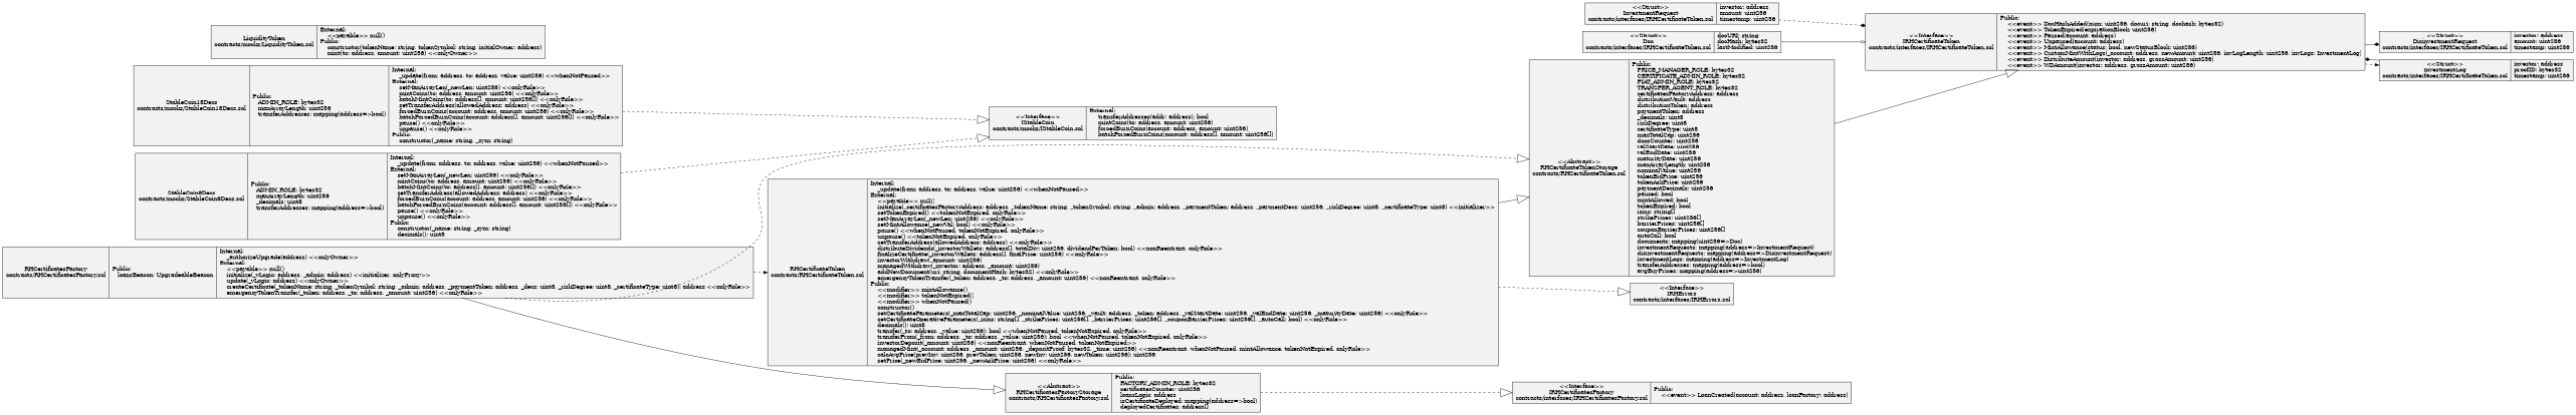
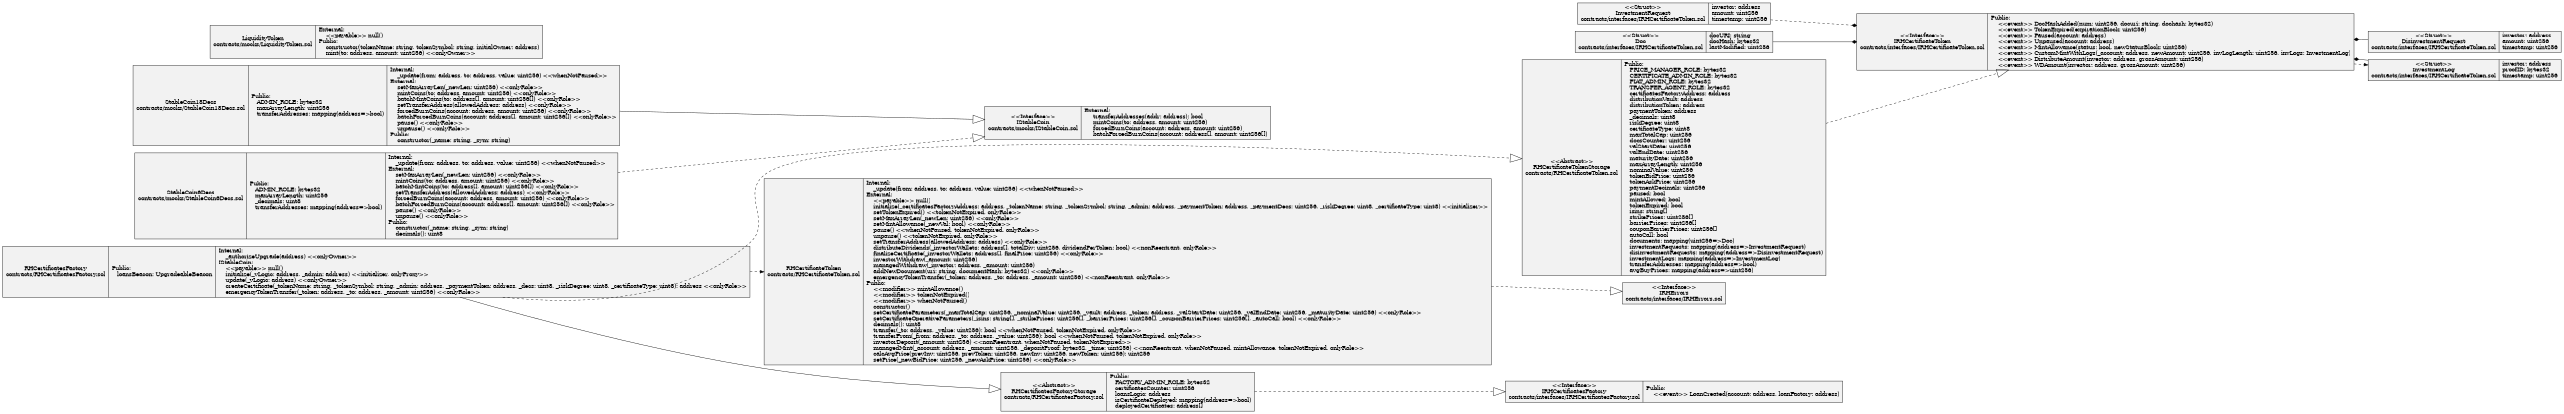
  digraph {
    arrowhead=open
    bgcolor=white
    rankdir=LR
    node [color=black fillcolor=gray95 fontcolor=black shape=record style=filled]
    edge [arrowhead=empty arrowsize=3 color=black style=dashed weight=3]
    n1 [label="{\<\<Abstract\>\>\nRHCertificateTokenStorage\ncontracts/RHCertificateToken.sol| Public:\l\ \ \ PRICE_MANAGER_ROLE: bytes32\l\ \ \ CERTIFICATE_ADMIN_ROLE: bytes32\l\ \ \ FIAT_ADMIN_ROLE: bytes32\l\ \ \ TRANSFER_AGENT_ROLE: bytes32\l\ \ \ certificatesFactoryAddress: address\l\ \ \ distributionVault: address\l\ \ \ distributionToken: address\l\ \ \ paymentToken: address\l\ \ \ _decimals: uint8\l\ \ \ riskDegree: uint8\l\ \ \ certificateType: uint8\l\ \ \ maxTotalCap: uint256\l\ \ \ docsCounter: uint256\l\ \ \ valStartDate: uint256\l\ \ \ valEndDate: uint256\l\ \ \ maturityDate: uint256\l\ \ \ maxArrayLength: uint256\l\ \ \ nominalValue: uint256\l\ \ \ tokenBidPrice: uint256\l\ \ \ tokenAskPrice: uint256\l\ \ \ paymentDecimals: uint256\l\ \ \ paused: bool\l\ \ \ mintAllowed: bool\l\ \ \ tokenExpired: bool\l\ \ \ isins: string[]\l\ \ \ strikePrices: uint256[]\l\ \ \ barrierPrices: uint256[]\l\ \ \ couponBarrierPrices: uint256[]\l\ \ \ autoCall: bool\l\ \ \ documents: mapping\(uint256=\>Doc\)\l\ \ \ investmentRequests: mapping\(address=\>InvestmentRequest\)\l\ \ \ disinvestmentRequests: mapping\(address=\>DisinvestmentRequest\)\l\ \ \ investmentLogs: mapping\(address=\>InvestmentLog\)\l\ \ \ transferAddresses: mapping\(address=\>bool\)\l\ \ \ avgBuyPrices: mapping\(address=\>uint256\)\l}"]
    n2 [label="{RHCertificateToken\ncontracts/RHCertificateToken.sol| Internal:\l\ \ \ \ _update(from: address, to: address, value: uint256) \<\<whenNotPaused\>\>\lExternal:\l\ \ \ \ \<\<payable\>\> null()\l\ \ \ \ initialize(_certificatesFactoryAddress: address, _tokenName: string, _tokenSymbol: string, _admin: address, _paymentToken: address, _paymentDecs: uint256, _riskDegree: uint8, _certificateType: uint8) \<\<initializer\>\>\l\ \ \ \ setTokenExpired() \<\<tokenNotExpired, onlyRole\>\>\l\ \ \ \ setMaxArrayLen(_newLen: uint256) \<\<onlyRole\>\>\l\ \ \ \ setMintAllowance(_newVal: bool) \<\<onlyRole\>\>\l\ \ \ \ pause() \<\<whenNotPaused, tokenNotExpired, onlyRole\>\>\l\ \ \ \ unpause() \<\<tokenNotExpired, onlyRole\>\>\l\ \ \ \ setTransferAddress(allowedAddress: address) \<\<onlyRole\>\>\l\ \ \ \ distributeDividends(_investorWallets: address[], totalDiv: uint256, dividendPerToken: bool) \<\<nonReentrant, onlyRole\>\>\l\ \ \ \ finalizeCertificate(_investorWallets: address[], finalPrice: uint256) \<\<onlyRole\>\>\l\ \ \ \ investorWithdraw(_amount: uint256)\l\ \ \ \ managedWithdraw(_investor: address, _amount: uint256)\l\ \ \ \ addNewDocument(uri: string, documentHash: bytes32) \<\<onlyRole\>\>\l\ \ \ \ emergencyTokenTransfer(_token: address, _to: address, _amount: uint256) \<\<nonReentrant, onlyRole\>\>\lPublic:\l\ \ \ \ \<\<modifier\>\> mintAllowance()\l\ \ \ \ \<\<modifier\>\> tokenNotExpired()\l\ \ \ \ \<\<modifier\>\> whenNotPaused()\l\ \ \ \ constructor()\l\ \ \ \ setCertificateParameters(_maxTotalCap: uint256, _nominalValue: uint256, _vault: address, _token: address, _valStartDate: uint256, _valEndDate: uint256, _maturityDate: uint256) \<\<onlyRole\>\>\l\ \ \ \ setCertificateOperativeParameters(_isins: string[], _strikePrices: uint256[], _barrierPrices: uint256[], _couponBarrierPrices: uint256[], _autoCall: bool) \<\<onlyRole\>\>\l\ \ \ \ decimals(): uint8\l\ \ \ \ transfer(_to: address, _value: uint256): bool \<\<whenNotPaused, tokenNotExpired, onlyRole\>\>\l\ \ \ \ transferFrom(_from: address, _to: address, _value: uint256): bool \<\<whenNotPaused, tokenNotExpired, onlyRole\>\>\l\ \ \ \ investorDeposit(_amount: uint256) \<\<nonReentrant, whenNotPaused, tokenNotExpired\>\>\l\ \ \ \ managedMint(_account: address, _amount: uint256, _depositProof: bytes32, _time: uint256) \<\<nonReentrant, whenNotPaused, mintAllowance, tokenNotExpired, onlyRole\>\>\l\ \ \ \ calcAvgPrice(prevInv: uint256, prevToken: uint256, newInv: uint256, newToken: uint256): uint256\l\ \ \ \ setPrice(_newBidPrice: uint256, _newAskPrice: uint256) \<\<onlyRole\>\>\l}"]
    n3 [label="{\<\<Abstract\>\>\nRHCertificatesFactoryStorage\ncontracts/RHCertificatesFactory.sol| Public:\l\ \ \ FACTORY_ADMIN_ROLE: bytes32\l\ \ \ certificatesCounter: uint256\l\ \ \ loansLogic: address\l\ \ \ isCertificateDeployed: mapping\(address=\>bool\)\l\ \ \ deployedCertificates: address[]\l}"]
-   n4 [label="{RHCertificatesFactory\ncontracts/RHCertificatesFactory.sol| Public:\l\ \ \ loansBeacon: UpgradeableBeacon\l| Internal:\l\ \ \ \ _authorizeUpgrade(address) \<\<onlyOwner\>\>\lExternal:\l\ \ \ \ \<\<payable\>\> null()\l\ \ \ \ initialize(_vLogic: address, _admin: address) \<\<initializer, onlyProxy\>\>\l\ \ \ \ update(_vLogic: address) \<\<onlyOwner\>\>\l\ \ \ \ createCertificate(_tokenName: string, _tokenSymbol: string, _admin: address, _paymentToken: address, _decs: uint8, _riskDegree: uint8, _certificateType: uint8): address \<\<onlyRole\>\>\l\ \ \ \ emergencyTokenTransfer(_token: address, _to: address, _amount: uint256) \<\<onlyRole\>\>\l}"]
+   n4 [label="{RHCertificatesFactory\ncontracts/RHCertificatesFactory.sol| Public:\l\ \ \ loansBeacon: UpgradeableBeacon\l| Internal:\l\ \ \ \ _authorizeUpgrade(address) \<\<onlyOwner\>\>\lIStableCoin:\l\ \ \ \ \<\<payable\>\> null()\l\ \ \ \ initialize(_vLogic: address, _admin: address) \<\<initializer, onlyProxy\>\>\l\ \ \ \ update(_vLogic: address) \<\<onlyOwner\>\>\l\ \ \ \ createCertificate(_tokenName: string, _tokenSymbol: string, _admin: address, _paymentToken: address, _decs: uint8, _riskDegree: uint8, _certificateType: uint8): address \<\<onlyRole\>\>\l\ \ \ \ emergencyTokenTransfer(_token: address, _to: address, _amount: uint256) \<\<onlyRole\>\>\l}"]
    n5 [label="{\<\<Interface\>\>\nIRHCertificateToken\ncontracts/interfaces/IRHCertificateToken.sol| Public:\l\ \ \ \ \<\<event\>\> DocHashAdded(num: uint256, docuri: string, dochash: bytes32)\l\ \ \ \ \<\<event\>\> TokenExpired(expirationBlock: uint256)\l\ \ \ \ \<\<event\>\> Paused(account: address)\l\ \ \ \ \<\<event\>\> Unpaused(account: address)\l\ \ \ \ \<\<event\>\> MintAllowance(status: bool, newStatusBlock: uint256)\l\ \ \ \ \<\<event\>\> CustomMintWithLogs(_account: address, newAmount: uint256, invLogLength: uint256, invLogs: InvestmentLog)\l\ \ \ \ \<\<event\>\> DistributeAmount(investor: address, grossAmount: uint256)\l\ \ \ \ \<\<event\>\> WDAmount(investor: address, grossAmount: uint256)\l}"]
    n6 [label="{\<\<Struct\>\>\nInvestmentRequest\ncontracts/interfaces/IRHCertificateToken.sol| investor: address\lamount: uint256\ltimestamp: uint256\l}"]
    n7 [label="{\<\<Struct\>\>\nDisinvestmentRequest\ncontracts/interfaces/IRHCertificateToken.sol| investor: address\lamount: uint256\ltimestamp: uint256\l}"]
    n8 [label="{\<\<Struct\>\>\nInvestmentLog\ncontracts/interfaces/IRHCertificateToken.sol| investor: address\lproofID: bytes32\ltimestamp: uint256\l}"]
    n9 [label="{\<\<Struct\>\>\nDoc\ncontracts/interfaces/IRHCertificateToken.sol| docURI: string\ldocHash: bytes32\llastModified: uint256\l}"]
    n10 [label="{\<\<Interface\>\>\nIRHCertificatesFactory\ncontracts/interfaces/IRHCertificatesFactory.sol| Public:\l\ \ \ \ \<\<event\>\> LoanCreated(account: address, loanFactory: address)\l}"]
    n11 [label="{\<\<Interface\>\>\nIRHErrors\ncontracts/interfaces/IRHErrors.sol}"]
    n12 [label="{\<\<Interface\>\>\nIStableCoin\ncontracts/mocks/IStableCoin.sol| External:\l\ \ \ \  transferAddresses(addr: address): bool\l\ \ \ \  mintCoins(to: address, amount: uint256)\l\ \ \ \  forcedBurnCoins(account: address, amount: uint256)\l\ \ \ \  batchForcedBurnCoins(account: address[], amount: uint256[])\l}"]
    n13 [label="{LiquidityToken\ncontracts/mocks/LiquidityToken.sol| External:\l\ \ \ \ \<\<payable\>\> null()\lPublic:\l\ \ \ \ constructor(tokenName: string, tokenSymbol: string, initialOwner: address)\l\ \ \ \ mint(to: address, amount: uint256) \<\<onlyOwner\>\>\l}"]
    n14 [label="{StableCoin18Decs\ncontracts/mocks/StableCoin18Decs.sol| Public:\l\ \ \ ADMIN_ROLE: bytes32\l\ \ \ maxArrayLength: uint256\l\ \ \ transferAddresses: mapping\(address=\>bool\)\l| Internal:\l\ \ \ \ _update(from: address, to: address, value: uint256) \<\<whenNotPaused\>\>\lExternal:\l\ \ \ \ setMaxArrayLen(_newLen: uint256) \<\<onlyRole\>\>\l\ \ \ \ mintCoins(to: address, amount: uint256) \<\<onlyRole\>\>\l\ \ \ \ batchMintCoins(to: address[], amount: uint256[]) \<\<onlyRole\>\>\l\ \ \ \ setTransferAddress(allowedAddress: address) \<\<onlyRole\>\>\l\ \ \ \ forcedBurnCoins(account: address, amount: uint256) \<\<onlyRole\>\>\l\ \ \ \ batchForcedBurnCoins(account: address[], amount: uint256[]) \<\<onlyRole\>\>\l\ \ \ \ pause() \<\<onlyRole\>\>\l\ \ \ \ unpause() \<\<onlyRole\>\>\lPublic:\l\ \ \ \ constructor(_name: string, _sym: string)\l}"]
    n15 [label="{StableCoin6Decs\ncontracts/mocks/StableCoin6Decs.sol| Public:\l\ \ \ ADMIN_ROLE: bytes32\l\ \ \ maxArrayLength: uint256\l\ \ \ _decimals: uint8\l\ \ \ transferAddresses: mapping\(address=\>bool\)\l| Internal:\l\ \ \ \ _update(from: address, to: address, value: uint256) \<\<whenNotPaused\>\>\lExternal:\l\ \ \ \ setMaxArrayLen(_newLen: uint256) \<\<onlyRole\>\>\l\ \ \ \ mintCoins(to: address, amount: uint256) \<\<onlyRole\>\>\l\ \ \ \ batchMintCoins(to: address[], amount: uint256[]) \<\<onlyRole\>\>\l\ \ \ \ setTransferAddress(allowedAddress: address) \<\<onlyRole\>\>\l\ \ \ \ forcedBurnCoins(account: address, amount: uint256) \<\<onlyRole\>\>\l\ \ \ \ batchForcedBurnCoins(account: address[], amount: uint256[]) \<\<onlyRole\>\>\l\ \ \ \ pause() \<\<onlyRole\>\>\l\ \ \ \ unpause() \<\<onlyRole\>\>\lPublic:\l\ \ \ \ constructor(_name: string, _sym: string)\l\ \ \ \ decimals(): uint8\l}"]
    subgraph sub_1 {
      label=contracts
      n1
      n2
      n3
      n4
    }
    subgraph sub_2 {
      label="contracts/interfaces"
      n5
      n6
      n7
      n8
      n9
      n10
      n11
    }
    subgraph sub_3 {
      label="contracts/mocks"
      n12
      n13
      n14
      n15
    }
-   n1 -> n5 [style=solid]
-   n2 -> n1 [style=""]
+   n1 -> n5
    n2 -> n11
    n3 -> n10
    n4 -> n1
    n4 -> n2 [arrowhead="" arrowsize="" weight=""]
    n4 -> n3 [style=""]
    n5 -> n8 [arrowhead="" arrowsize="" weight=""]
    n6 -> n5 [arrowhead=diamond weight=2 arrowsize=""]
-   n5 -> n7 [arrowhead=diamond weight=2 arrowsize="" style=""]
+   n7 -> n5 [arrowhead=diamond weight=2 arrowsize="" style=""]
    n8 -> n5 [arrowhead=diamond weight=2 arrowsize="" style=""]
-   n9 -> n5 [weight=2 arrowsize="" style=""]
-   n14 -> n12
+   n9 -> n5 [arrowhead=diamond weight=2 arrowsize="" style=""]
+   n14 -> n12 [style=solid]
    n15 -> n12
  }
